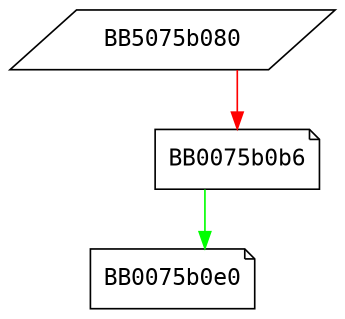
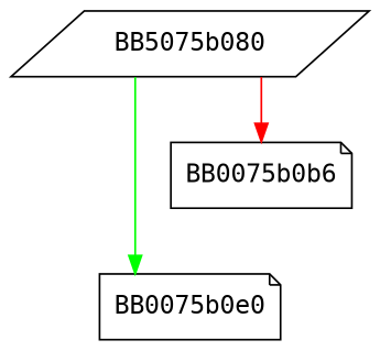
  digraph {
    fontname="DejaVu Sans Mono"
    splines=ortho
    node [fontname="DejaVu Sans Mono" shape=note]
    edge [fontname="DejaVu Sans Mono"]
    n1 [label=BB5075b080 shape=parallelogram]
    BB0075b0e0
    BB0075b0b6
-   BB0075b0b6 -> BB0075b0e0 [color=green]
+   n1 -> BB0075b0e0 [color=green]
    n1 -> BB0075b0b6 [color=red]
  }
